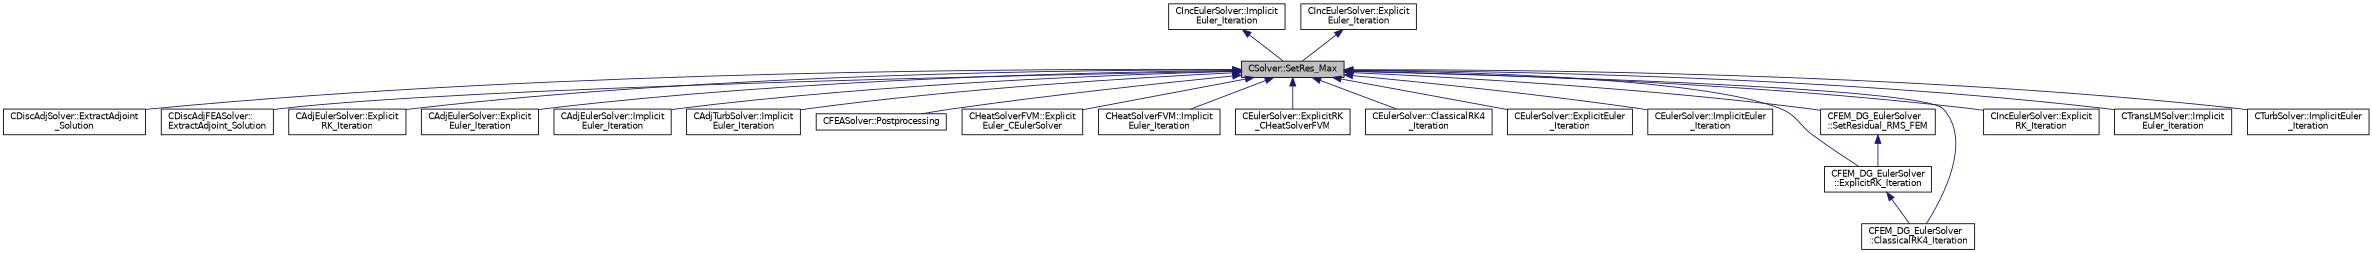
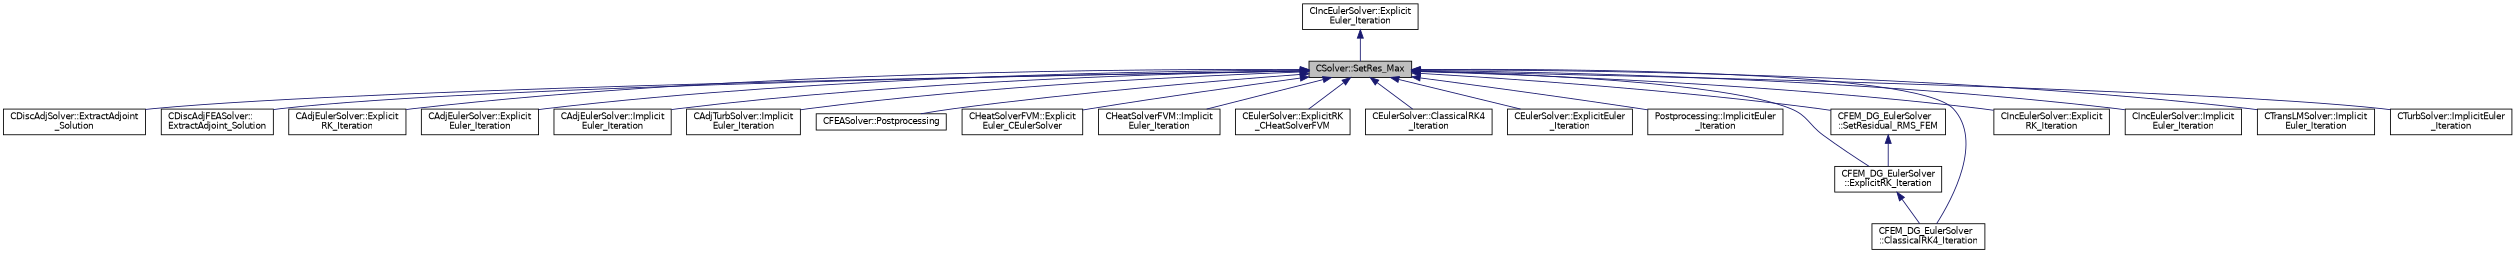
  digraph {
    rankdir=TB
    node [color=black fillcolor=white fontname=Helvetica fontsize=10 shape=record style=filled]
    edge [color=midnightblue dir=back fontname=Helvetica fontsize=10 labelfontname=Helvetica labelfontsize=10 style=solid]
    n1 [fillcolor=grey75 fontcolor=black height=0.2 label="CSolver::SetRes_Max" width=0.4]
    n2 [height=0.2 label="CDiscAdjSolver::ExtractAdjoint\l_Solution" width=0.4]
    n3 [height=0.2 label="CDiscAdjFEASolver::\lExtractAdjoint_Solution" width=0.4]
    n4 [height=0.2 label="CAdjEulerSolver::Explicit\lRK_Iteration" width=0.4]
    n5 [height=0.2 label="CAdjEulerSolver::Explicit\lEuler_Iteration" width=0.4]
    n6 [height=0.2 label="CAdjEulerSolver::Implicit\lEuler_Iteration" width=0.4]
    n7 [height=0.2 label="CAdjTurbSolver::Implicit\lEuler_Iteration" width=0.4]
    n8 [height=0.2 label="CFEASolver::Postprocessing" width=0.4]
    n9 [height=0.2 label="CHeatSolverFVM::Explicit\lEuler_CEulerSolver" width=0.4]
    n10 [height=0.2 label="CHeatSolverFVM::Implicit\lEuler_Iteration" width=0.4]
    n11 [height=0.2 label="CEulerSolver::ExplicitRK\l_CHeatSolverFVM" width=0.4]
    n12 [height=0.2 label="CEulerSolver::ClassicalRK4\l_Iteration" width=0.4]
    n13 [height=0.2 label="CEulerSolver::ExplicitEuler\l_Iteration" width=0.4]
-   n14 [height=0.2 label="CEulerSolver::ImplicitEuler\l_Iteration" width=0.4]
+   n14 [height=0.2 label="Postprocessing::ImplicitEuler\l_Iteration" width=0.4]
    n15 [height=0.2 label="CFEM_DG_EulerSolver\l::ExplicitRK_Iteration" width=0.4]
    n16 [height=0.2 label="CFEM_DG_EulerSolver\l::ClassicalRK4_Iteration" width=0.4]
    n17 [height=0.2 label="CFEM_DG_EulerSolver\l::SetResidual_RMS_FEM" width=0.4]
    n18 [height=0.2 label="CIncEulerSolver::Explicit\lRK_Iteration" width=0.4]
    n19 [height=0.2 label="CIncEulerSolver::Implicit\lEuler_Iteration" width=0.4]
    n20 [height=0.2 label="CTransLMSolver::Implicit\lEuler_Iteration" width=0.4]
    n21 [height=0.2 label="CTurbSolver::ImplicitEuler\l_Iteration" width=0.4]
    n22 [height=0.2 label="CIncEulerSolver::Explicit\lEuler_Iteration" width=0.4]
    n1 -> n2
    n1 -> n3
    n1 -> n4
    n1 -> n5
    n1 -> n6
    n1 -> n7
    n1 -> n8
    n1 -> n9
    n1 -> n10
    n1 -> n11
    n1 -> n12
    n1 -> n13
    n1 -> n14
    n1 -> n15
    n1 -> n16
    n1 -> n17
    n1 -> n18
-   n19 -> n1
+   n1 -> n19
    n1 -> n20
    n1 -> n21
    n15 -> n16
    n17 -> n15
    n22 -> n1
  }
